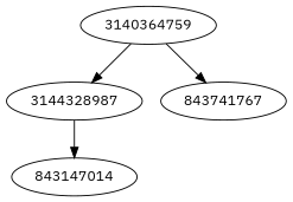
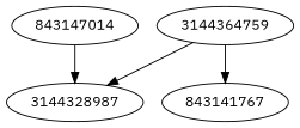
  strict digraph {
    fontname="IBM Plex Sans"
    node [fontname="IBM Plex Sans"]
    edge [fontname="IBM Plex Sans"]
-   3144364759 [label=3140364759]
+   3144364759
    3144328987
-   843141767 [label=843741767]
+   843141767
    843147014
    3144364759 -> 3144328987
    3144364759 -> 843141767
-   3144328987 -> 843147014
+   843147014 -> 3144328987
  }
